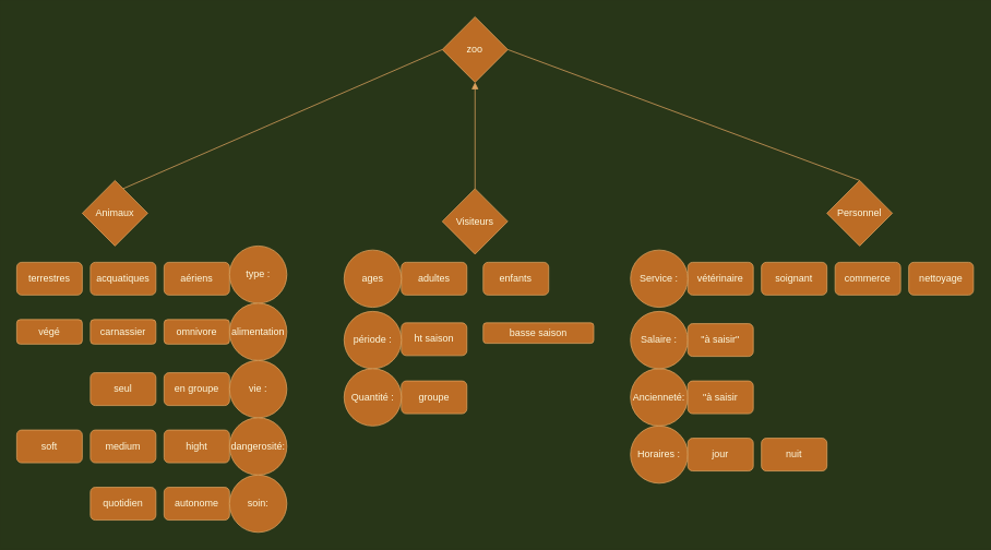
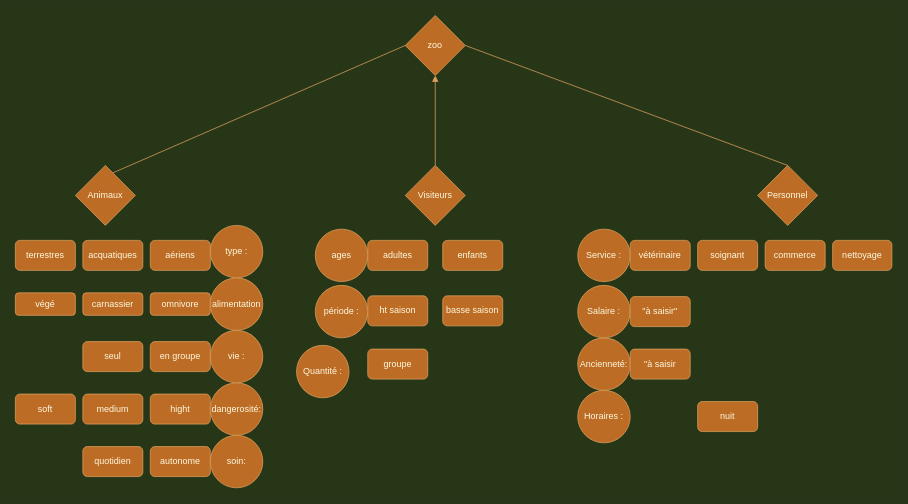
  <mxCell id="0" />
  <mxCell id="1" parent="0" />
  <mxCell id="2" value="zoo" style="rhombus;whiteSpace=wrap;html=1;fillColor=#BC6C25;strokeColor=#DDA15E;fontColor=#FEFAE0;" parent="1" vertex="1"><mxGeometry x="540" width="80" height="80" as="geometry" y="20" /></mxCell>
  <mxCell id="3" value="" style="endArrow=none;html=1;rounded=0;exitX=1;exitY=0;exitDx=0;exitDy=0;entryX=0;entryY=0.5;entryDx=0;entryDy=0;strokeColor=#DDA15E;fontColor=#FEFAE0;labelBackgroundColor=#283618;" parent="1" target="2" edge="1"><mxGeometry width="50" height="50" relative="1" as="geometry"><mxPoint x="150" y="230" as="sourcePoint" /><mxPoint x="300" y="180" as="targetPoint" /></mxGeometry></mxCell>
  <mxCell id="4" value="Animaux" style="rhombus;whiteSpace=wrap;html=1;fillColor=#BC6C25;strokeColor=#DDA15E;fontColor=#FEFAE0;" parent="1" vertex="1"><mxGeometry x="100" y="220" width="80" height="80" as="geometry" /></mxCell>
- <mxCell id="5" value="Visiteurs" style="rhombus;whiteSpace=wrap;html=1;fillColor=#BC6C25;strokeColor=#DDA15E;fontColor=#FEFAE0;" parent="1" vertex="1"><mxGeometry x="540" y="230" width="80" height="80" as="geometry" /></mxCell>
+ <mxCell id="5" value="Visiteurs" style="rhombus;whiteSpace=wrap;html=1;fillColor=#BC6C25;strokeColor=#DDA15E;fontColor=#FEFAE0;" parent="1" vertex="1"><mxGeometry x="540" y="220" width="80" height="80" as="geometry" /></mxCell>
  <mxCell id="6" value="Personnel" style="rhombus;whiteSpace=wrap;html=1;fillColor=#BC6C25;strokeColor=#DDA15E;fontColor=#FEFAE0;" parent="1" vertex="1"><mxGeometry x="1010" y="220" width="80" height="80" as="geometry" /></mxCell>
  <mxCell id="7" value="" style="endArrow=block;html=1;rounded=0;entryX=0.5;entryY=1;entryDx=0;entryDy=0;exitX=0.5;exitY=0;exitDx=0;exitDy=0;strokeColor=#DDA15E;fontColor=#FEFAE0;labelBackgroundColor=#283618;" parent="1" source="5" target="2" edge="1"><mxGeometry width="50" height="50" relative="1" as="geometry"><mxPoint x="580" y="210" as="sourcePoint" /><mxPoint x="490" y="260" as="targetPoint" /></mxGeometry></mxCell>
  <mxCell id="8" value="" style="endArrow=none;html=1;rounded=0;entryX=1;entryY=0.5;entryDx=0;entryDy=0;exitX=0.5;exitY=0;exitDx=0;exitDy=0;strokeColor=#DDA15E;fontColor=#FEFAE0;labelBackgroundColor=#283618;" parent="1" source="6" target="2" edge="1"><mxGeometry width="50" height="50" relative="1" as="geometry"><mxPoint x="440" y="310" as="sourcePoint" /><mxPoint x="490" y="260" as="targetPoint" /></mxGeometry></mxCell>
  <mxCell id="9" value="adultes" style="rounded=1;whiteSpace=wrap;html=1;fillColor=#BC6C25;strokeColor=#DDA15E;fontColor=#FEFAE0;" parent="1" vertex="1"><mxGeometry x="490" y="320" width="80" height="40" as="geometry" /></mxCell>
  <mxCell id="10" value="enfants" style="rounded=1;whiteSpace=wrap;html=1;fillColor=#BC6C25;strokeColor=#DDA15E;fontColor=#FEFAE0;" parent="1" vertex="1"><mxGeometry x="590" y="320" width="80" height="40" as="geometry" /></mxCell>
  <mxCell id="11" value="soignant" style="rounded=1;whiteSpace=wrap;html=1;fillColor=#BC6C25;strokeColor=#DDA15E;fontColor=#FEFAE0;" parent="1" vertex="1"><mxGeometry x="930" y="320" width="80" height="40" as="geometry" /></mxCell>
  <mxCell id="12" value="nettoyage" style="rounded=1;whiteSpace=wrap;html=1;fillColor=#BC6C25;strokeColor=#DDA15E;fontColor=#FEFAE0;" parent="1" vertex="1"><mxGeometry x="1110" y="320" width="79" height="40" as="geometry" /></mxCell>
  <mxCell id="13" value="aériens" style="rounded=1;whiteSpace=wrap;html=1;fillColor=#BC6C25;strokeColor=#DDA15E;fontColor=#FEFAE0;" parent="1" vertex="1"><mxGeometry x="200" y="320" width="80" height="40" as="geometry" /></mxCell>
  <mxCell id="14" value="acquatiques" style="rounded=1;whiteSpace=wrap;html=1;fillColor=#BC6C25;strokeColor=#DDA15E;fontColor=#FEFAE0;" parent="1" vertex="1"><mxGeometry x="110" y="320" width="80" height="40" as="geometry" /></mxCell>
  <mxCell id="15" value="terrestres" style="rounded=1;whiteSpace=wrap;html=1;fillColor=#BC6C25;strokeColor=#DDA15E;fontColor=#FEFAE0;" parent="1" vertex="1"><mxGeometry y="320" width="80" height="40" as="geometry" x="20" /></mxCell>
  <mxCell id="16" value="végé" style="rounded=1;whiteSpace=wrap;html=1;fillColor=#BC6C25;strokeColor=#DDA15E;fontColor=#FEFAE0;" parent="1" vertex="1"><mxGeometry y="390" width="80" height="30" as="geometry" x="20" /></mxCell>
  <mxCell id="17" value="carnassier" style="rounded=1;whiteSpace=wrap;html=1;fillColor=#BC6C25;strokeColor=#DDA15E;fontColor=#FEFAE0;" parent="1" vertex="1"><mxGeometry x="110" y="390" width="80" height="30" as="geometry" /></mxCell>
  <mxCell id="18" value="omnivore" style="rounded=1;whiteSpace=wrap;html=1;fillColor=#BC6C25;strokeColor=#DDA15E;fontColor=#FEFAE0;" parent="1" vertex="1"><mxGeometry x="200" y="390" width="80" height="30" as="geometry" /></mxCell>
  <mxCell id="19" value="seul " style="rounded=1;whiteSpace=wrap;html=1;sketch=0;fontColor=#FEFAE0;strokeColor=#DDA15E;fillColor=#BC6C25;" vertex="1" parent="1"><mxGeometry x="110" y="455" width="80" height="40" as="geometry" /></mxCell>
  <mxCell id="20" value="en groupe" style="rounded=1;whiteSpace=wrap;html=1;sketch=0;fontColor=#FEFAE0;strokeColor=#DDA15E;fillColor=#BC6C25;" vertex="1" parent="1"><mxGeometry x="200" y="455" width="80" height="40" as="geometry" /></mxCell>
  <mxCell id="21" value="soft" style="rounded=1;whiteSpace=wrap;html=1;sketch=0;fontColor=#FEFAE0;strokeColor=#DDA15E;fillColor=#BC6C25;" vertex="1" parent="1"><mxGeometry y="525" width="80" height="40" as="geometry" x="20" /></mxCell>
  <mxCell id="22" value="medium" style="rounded=1;whiteSpace=wrap;html=1;sketch=0;fontColor=#FEFAE0;strokeColor=#DDA15E;fillColor=#BC6C25;" vertex="1" parent="1"><mxGeometry x="110" y="525" width="80" height="40" as="geometry" /></mxCell>
  <mxCell id="23" value="hight" style="rounded=1;whiteSpace=wrap;html=1;sketch=0;fontColor=#FEFAE0;strokeColor=#DDA15E;fillColor=#BC6C25;" vertex="1" parent="1"><mxGeometry x="200" y="525" width="80" height="40" as="geometry" /></mxCell>
  <mxCell id="24" value="quotidien" style="rounded=1;whiteSpace=wrap;html=1;sketch=0;fontColor=#FEFAE0;strokeColor=#DDA15E;fillColor=#BC6C25;" vertex="1" parent="1"><mxGeometry x="110" y="595" width="80" height="40" as="geometry" /></mxCell>
  <mxCell id="25" value="autonome" style="rounded=1;whiteSpace=wrap;html=1;sketch=0;fontColor=#FEFAE0;strokeColor=#DDA15E;fillColor=#BC6C25;" vertex="1" parent="1"><mxGeometry x="200" y="595" width="80" height="40" as="geometry" /></mxCell>
  <mxCell id="26" value="ht saison" style="rounded=1;whiteSpace=wrap;html=1;sketch=0;fontColor=#FEFAE0;strokeColor=#DDA15E;fillColor=#BC6C25;" vertex="1" parent="1"><mxGeometry x="490" y="394" width="80" height="40" as="geometry" /></mxCell>
- <mxCell id="27" value="basse saison" style="rounded=1;whiteSpace=wrap;html=1;sketch=0;fontColor=#FEFAE0;strokeColor=#DDA15E;fillColor=#BC6C25;" vertex="1" parent="1"><mxGeometry x="590" y="394" width="135" height="25" as="geometry" /></mxCell>
+ <mxCell id="27" value="basse saison" style="rounded=1;whiteSpace=wrap;html=1;sketch=0;fontColor=#FEFAE0;strokeColor=#DDA15E;fillColor=#BC6C25;" vertex="1" parent="1"><mxGeometry x="590" y="394" width="80" height="40" as="geometry" /></mxCell>
  <mxCell id="28" value="groupe" style="rounded=1;whiteSpace=wrap;html=1;sketch=0;fontColor=#FEFAE0;strokeColor=#DDA15E;fillColor=#BC6C25;" vertex="1" parent="1"><mxGeometry x="490" y="465" width="80" height="40" as="geometry" /></mxCell>
  <mxCell id="29" value="type :" style="ellipse;whiteSpace=wrap;html=1;aspect=fixed;rounded=0;sketch=0;fontColor=#FEFAE0;strokeColor=#DDA15E;fillColor=#BC6C25;" vertex="1" parent="1"><mxGeometry x="280" y="300" width="70" height="70" as="geometry" /></mxCell>
  <mxCell id="30" value="alimentation" style="ellipse;whiteSpace=wrap;html=1;aspect=fixed;rounded=0;sketch=0;fontColor=#FEFAE0;strokeColor=#DDA15E;fillColor=#BC6C25;" vertex="1" parent="1"><mxGeometry x="280" y="370" width="70" height="70" as="geometry" /></mxCell>
  <mxCell id="31" value="vie : " style="ellipse;whiteSpace=wrap;html=1;aspect=fixed;rounded=0;sketch=0;fontColor=#FEFAE0;strokeColor=#DDA15E;fillColor=#BC6C25;" vertex="1" parent="1"><mxGeometry x="280" y="440" width="70" height="70" as="geometry" /></mxCell>
  <mxCell id="32" value="dangerosité:" style="ellipse;whiteSpace=wrap;html=1;aspect=fixed;rounded=0;sketch=0;fontColor=#FEFAE0;strokeColor=#DDA15E;fillColor=#BC6C25;" vertex="1" parent="1"><mxGeometry x="280" y="510" width="70" height="70" as="geometry" /></mxCell>
  <mxCell id="33" value="soin:" style="ellipse;whiteSpace=wrap;html=1;aspect=fixed;rounded=0;sketch=0;fontColor=#FEFAE0;strokeColor=#DDA15E;fillColor=#BC6C25;" vertex="1" parent="1"><mxGeometry x="280" y="580" width="70" height="70" as="geometry" /></mxCell>
  <mxCell id="34" value="ages" style="ellipse;whiteSpace=wrap;html=1;aspect=fixed;rounded=0;sketch=0;fontColor=#FEFAE0;strokeColor=#DDA15E;fillColor=#BC6C25;" vertex="1" parent="1"><mxGeometry x="420" y="305" width="70" height="70" as="geometry" /></mxCell>
  <mxCell id="35" value="période :" style="ellipse;whiteSpace=wrap;html=1;aspect=fixed;rounded=0;sketch=0;fontColor=#FEFAE0;strokeColor=#DDA15E;fillColor=#BC6C25;" vertex="1" parent="1"><mxGeometry x="420" y="380" width="70" height="70" as="geometry" /></mxCell>
- <mxCell id="36" value="Quantité :" style="ellipse;whiteSpace=wrap;html=1;aspect=fixed;rounded=0;sketch=0;fontColor=#FEFAE0;strokeColor=#DDA15E;fillColor=#BC6C25;" vertex="1" parent="1"><mxGeometry x="420" y="450" width="70" height="70" as="geometry" /></mxCell>
+ <mxCell id="36" value="Quantité :" style="ellipse;whiteSpace=wrap;html=1;aspect=fixed;rounded=0;sketch=0;fontColor=#FEFAE0;strokeColor=#DDA15E;fillColor=#BC6C25;" vertex="1" parent="1"><mxGeometry x="395" y="460" width="70" height="70" as="geometry" /></mxCell>
  <mxCell id="37" value="vétérinaire" style="rounded=1;whiteSpace=wrap;html=1;fillColor=#BC6C25;strokeColor=#DDA15E;fontColor=#FEFAE0;" vertex="1" parent="1"><mxGeometry x="840" y="320" width="80" height="40" as="geometry" /></mxCell>
  <mxCell id="38" value="commerce" style="rounded=1;whiteSpace=wrap;html=1;fillColor=#BC6C25;strokeColor=#DDA15E;fontColor=#FEFAE0;" vertex="1" parent="1"><mxGeometry x="1020" y="320" width="80" height="40" as="geometry" /></mxCell>
  <mxCell id="39" value="Service :" style="ellipse;whiteSpace=wrap;html=1;aspect=fixed;rounded=0;sketch=0;fontColor=#FEFAE0;strokeColor=#DDA15E;fillColor=#BC6C25;" vertex="1" parent="1"><mxGeometry x="770" y="305" width="70" height="70" as="geometry" /></mxCell>
  <mxCell id="40" value="Ancienneté:" style="ellipse;whiteSpace=wrap;html=1;aspect=fixed;rounded=0;sketch=0;fontColor=#FEFAE0;strokeColor=#DDA15E;fillColor=#BC6C25;" vertex="1" parent="1"><mxGeometry x="770" y="450" width="70" height="70" as="geometry" /></mxCell>
  <mxCell id="41" value="Salaire :" style="ellipse;whiteSpace=wrap;html=1;aspect=fixed;rounded=0;sketch=0;fontColor=#FEFAE0;strokeColor=#DDA15E;fillColor=#BC6C25;" vertex="1" parent="1"><mxGeometry x="770" y="380" width="70" height="70" as="geometry" /></mxCell>
  <mxCell id="42" value="&quot;à saisir&quot;" style="rounded=1;whiteSpace=wrap;html=1;fillColor=#BC6C25;strokeColor=#DDA15E;fontColor=#FEFAE0;" vertex="1" parent="1"><mxGeometry x="840" y="395" width="80" height="40" as="geometry" /></mxCell>
  <mxCell id="43" value="&quot;à saisir" style="rounded=1;whiteSpace=wrap;html=1;fillColor=#BC6C25;strokeColor=#DDA15E;fontColor=#FEFAE0;" vertex="1" parent="1"><mxGeometry x="840" y="465" width="80" height="40" as="geometry" /></mxCell>
  <mxCell id="44" value="Horaires :" style="ellipse;whiteSpace=wrap;html=1;aspect=fixed;rounded=0;sketch=0;fontColor=#FEFAE0;strokeColor=#DDA15E;fillColor=#BC6C25;" vertex="1" parent="1"><mxGeometry x="770" y="520" width="70" height="70" as="geometry" /></mxCell>
- <mxCell id="45" value="jour" style="rounded=1;whiteSpace=wrap;html=1;fillColor=#BC6C25;strokeColor=#DDA15E;fontColor=#FEFAE0;" vertex="1" parent="1"><mxGeometry x="840" y="535" width="80" height="40" as="geometry" /></mxCell>
  <mxCell id="46" value="nuit" style="rounded=1;whiteSpace=wrap;html=1;fillColor=#BC6C25;strokeColor=#DDA15E;fontColor=#FEFAE0;" vertex="1" parent="1"><mxGeometry x="930" y="535" width="80" height="40" as="geometry" /></mxCell>
